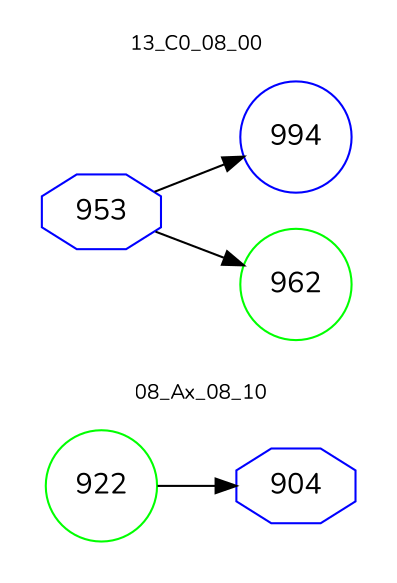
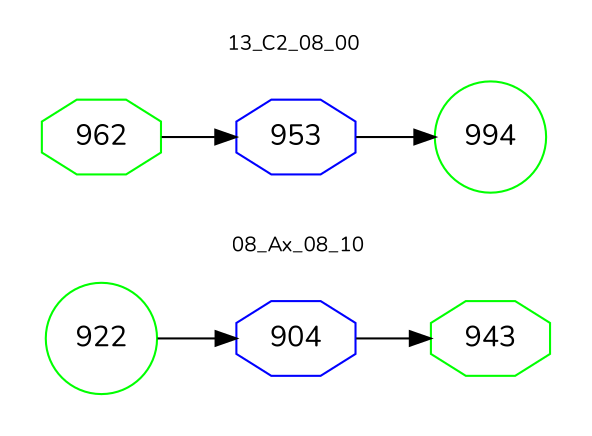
  digraph {
    fontname=Nunito
    rankdir=LR
    node [color=green fontname=Nunito shape=octagon]
    edge [color=black fontname=Nunito]
    n1 [label=922 shape=circle]
    n2 [color=blue label=904]
-   n4 [label=962 shape=circle]
+   n3 [label=943]
+   n4 [label=962]
    n5 [color=blue label=953]
-   n6 [color=blue label=994 shape=circle]
+   n6 [label=994 shape=circle]
    subgraph cluster_1 {
      color=white
      fontsize=10
      label="08_Ax_08_10"
      n1
      n2
+     n3
    }
    subgraph cluster_2 {
      color=white
      fontsize=10
-     label="13_C0_08_00"
+     label="13_C2_08_00"
      n4
      n5
      n6
    }
    n1 -> n2
-   n5 -> n4
+   n2 -> n3
+   n4 -> n5
    n5 -> n6
  }
